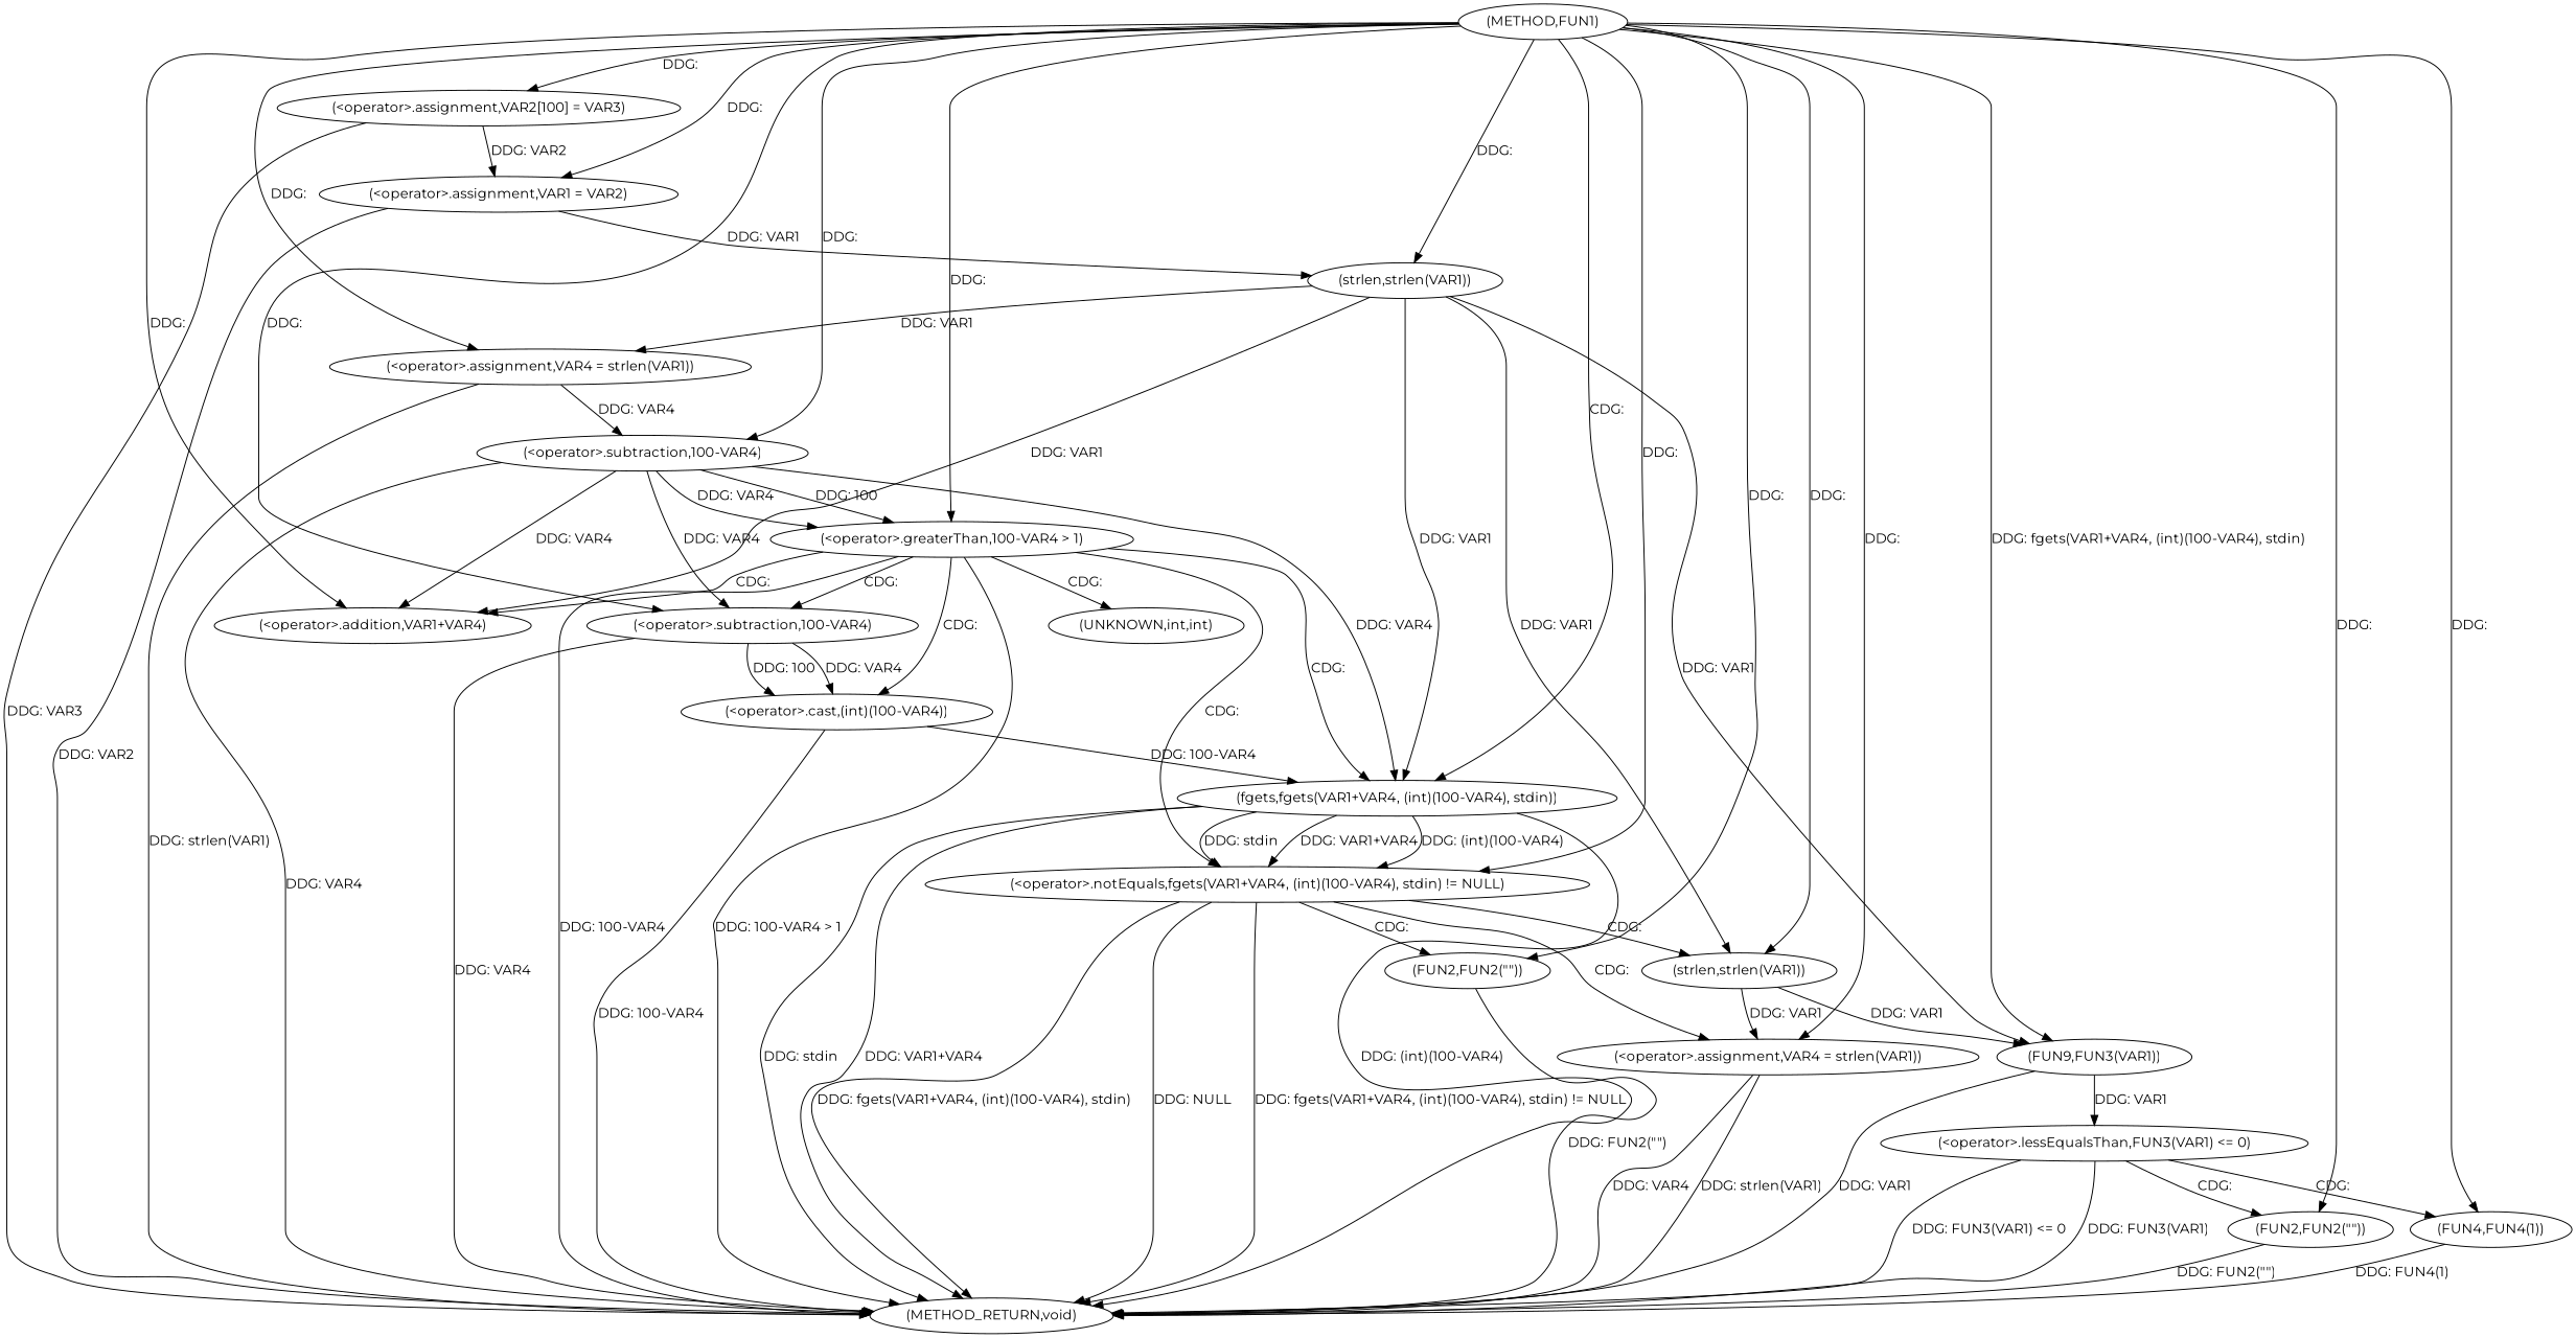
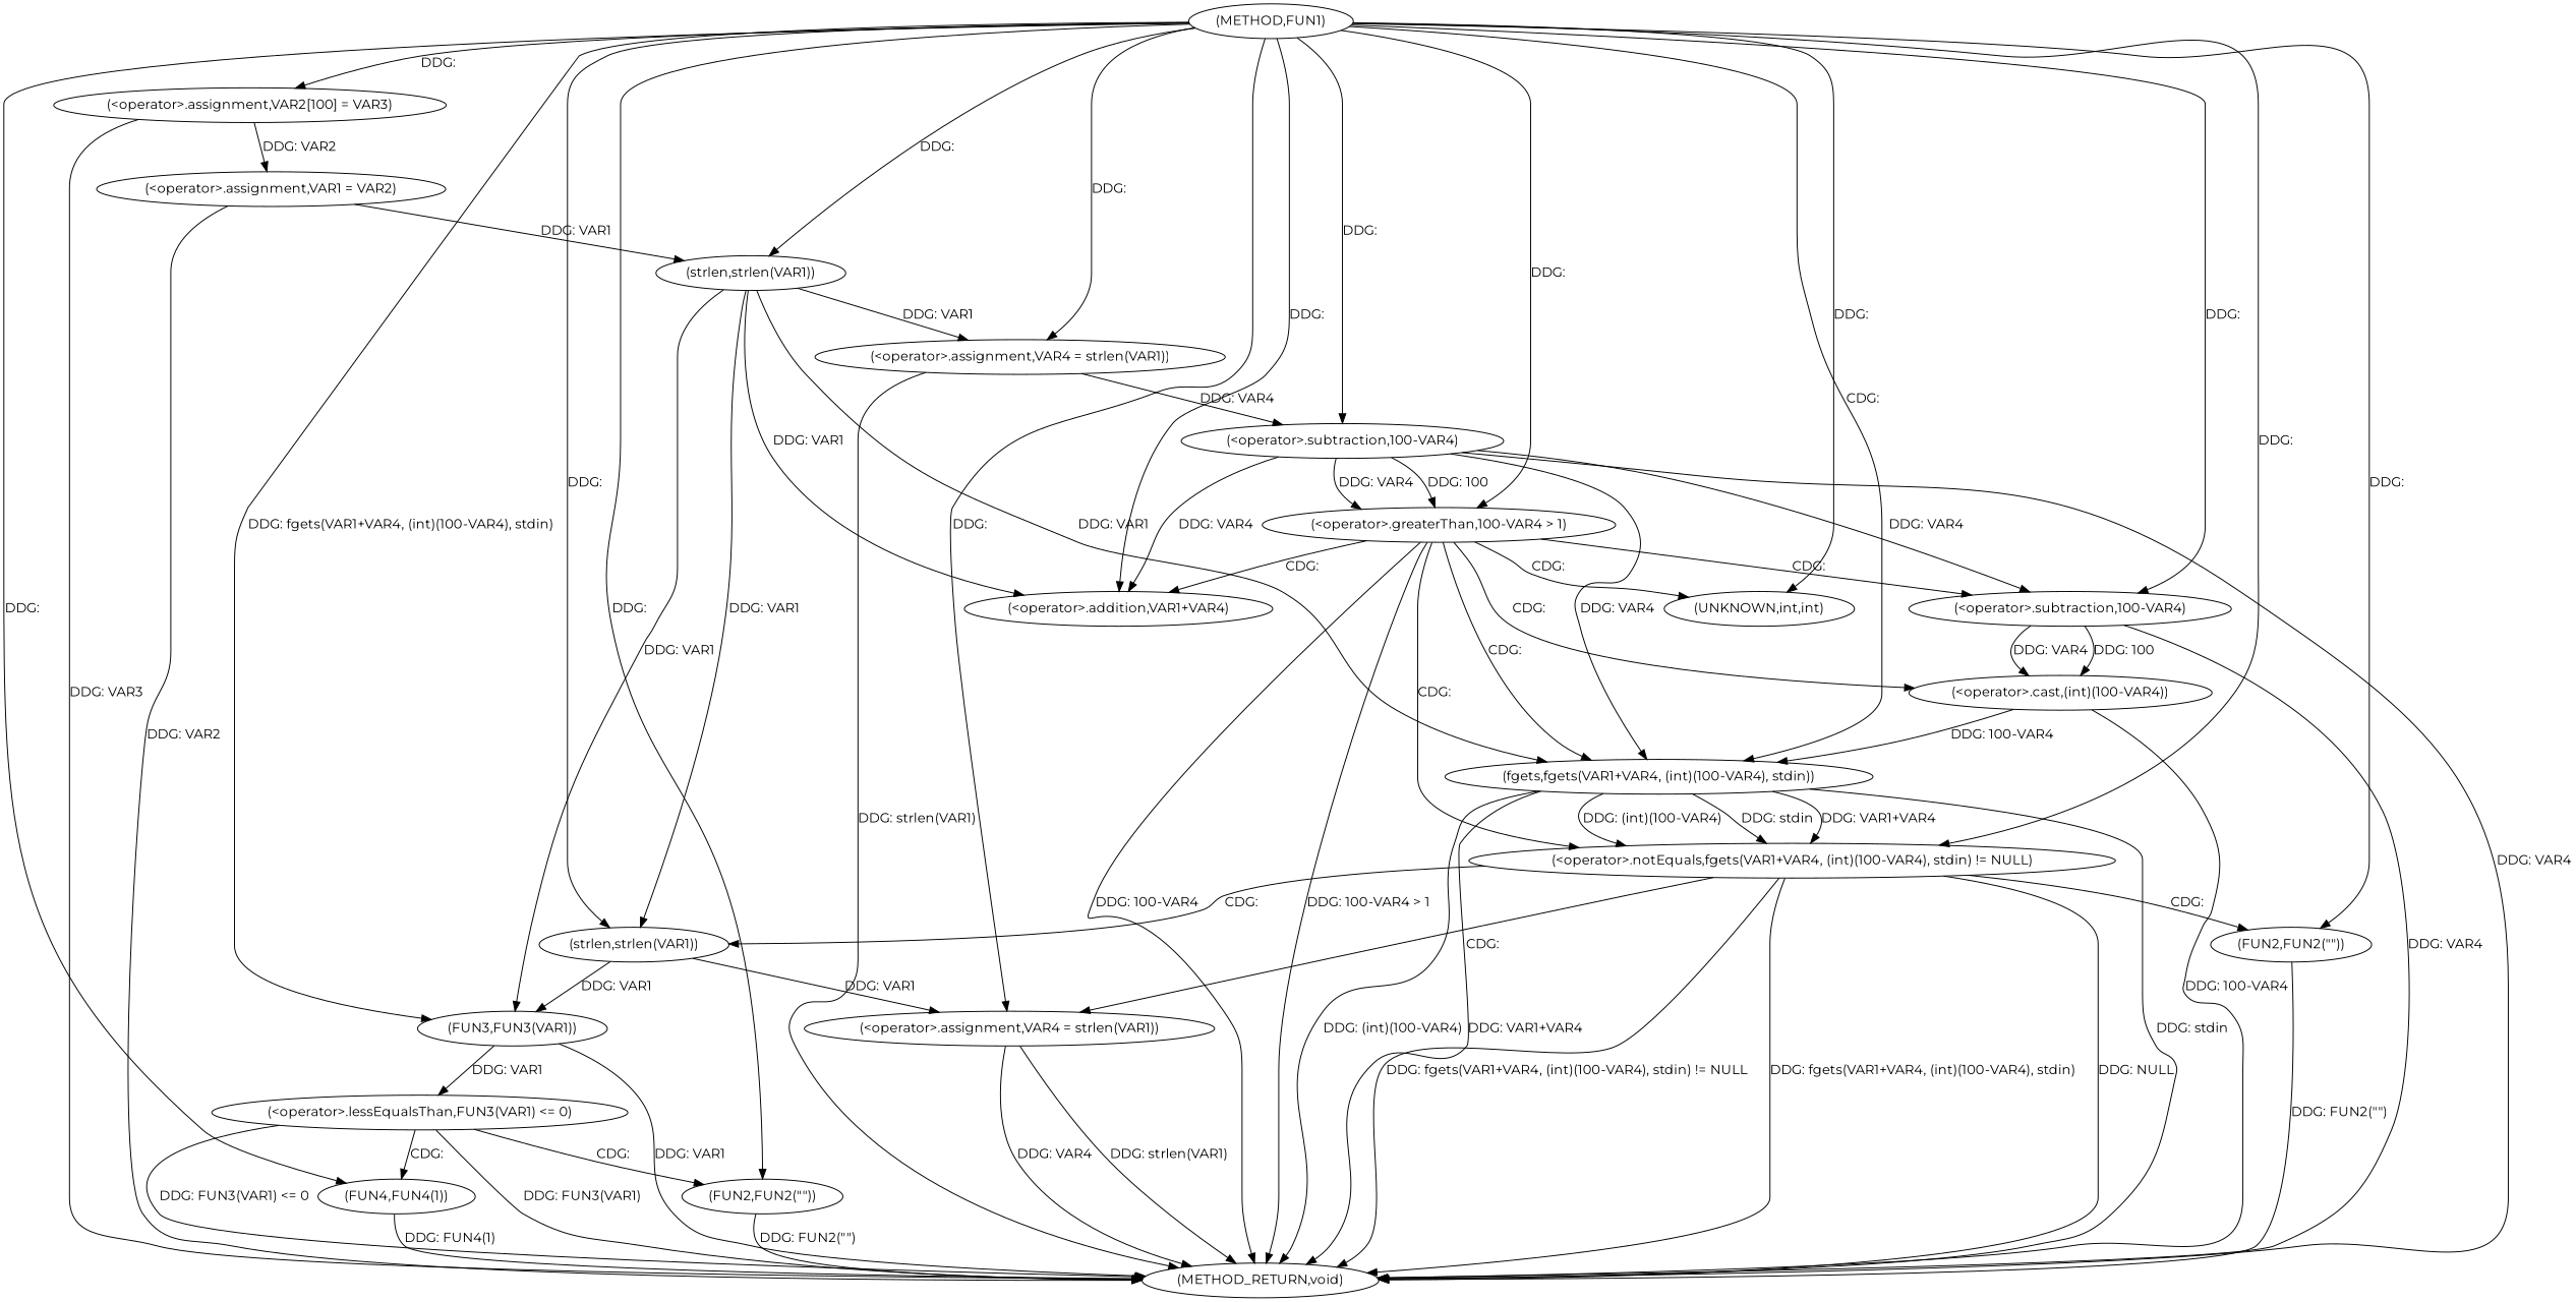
  digraph {
    fontname=Montserrat
    node [fontname=Montserrat]
    edge [fontname=Montserrat]
    n1 [label="(METHOD,FUN1)"]
    n2 [label="(<operator>.assignment,VAR2[100] = VAR3)"]
    n3 [label="(<operator>.assignment,VAR1 = VAR2)"]
    n4 [label="(<operator>.assignment,VAR4 = strlen(VAR1))"]
    n5 [label="(strlen,strlen(VAR1))"]
    n6 [label="(<operator>.greaterThan,100-VAR4 > 1)"]
    n7 [label="(<operator>.subtraction,100-VAR4)"]
    n8 [label="(<operator>.notEquals,fgets(VAR1+VAR4, (int)(100-VAR4), stdin) != NULL)"]
    n9 [label="(fgets,fgets(VAR1+VAR4, (int)(100-VAR4), stdin))"]
    n10 [label="(<operator>.addition,VAR1+VAR4)"]
    n11 [label="(<operator>.subtraction,100-VAR4)"]
    n12 [label="(<operator>.assignment,VAR4 = strlen(VAR1))"]
    n13 [label="(strlen,strlen(VAR1))"]
    n14 [label="(FUN2,FUN2(\"\"))"]
-   n15 [label="(FUN9,FUN3(VAR1))"]
+   n15 [label="(FUN3,FUN3(VAR1))"]
    n16 [label="(FUN2,FUN2(\"\"))"]
    n17 [label="(FUN4,FUN4(1))"]
    n18 [label="(METHOD_RETURN,void)"]
    n19 [label="(<operator>.cast,(int)(100-VAR4))"]
    n20 [label="(UNKNOWN,int,int)"]
    n21 [label="(<operator>.lessEqualsThan,FUN3(VAR1) <= 0)"]
    n1 -> n2 [label="DDG: "]
-   n1 -> n3 [label="DDG: "]
+   n1 -> n20 [label="DDG: "]
    n1 -> n4 [label="DDG: "]
    n1 -> n5 [label="DDG: "]
    n1 -> n6 [label="DDG: "]
    n1 -> n7 [label="DDG: "]
    n1 -> n8 [label="DDG: "]
    n1 -> n9 [label="CDG: "]
    n1 -> n10 [label="DDG: "]
    n1 -> n11 [label="DDG: "]
    n1 -> n12 [label="DDG: "]
    n1 -> n13 [label="DDG: "]
    n1 -> n14 [label="DDG: "]
    n1 -> n15 [label="DDG: fgets(VAR1+VAR4, (int)(100-VAR4), stdin)"]
    n1 -> n16 [label="DDG: "]
    n1 -> n17 [label="DDG: "]
    n2 -> n3 [label="DDG: VAR2"]
    n2 -> n18 [label="DDG: VAR3"]
    n3 -> n5 [label="DDG: VAR1"]
    n3 -> n18 [label="DDG: VAR2"]
    n4 -> n7 [label="DDG: VAR4"]
    n4 -> n18 [label="DDG: strlen(VAR1)"]
    n5 -> n4 [label="DDG: VAR1"]
    n5 -> n9 [label="DDG: VAR1"]
    n5 -> n10 [label="DDG: VAR1"]
    n5 -> n13 [label="DDG: VAR1"]
    n5 -> n15 [label="DDG: VAR1"]
    n6 -> n8 [label="CDG: "]
    n6 -> n9 [label="CDG: "]
    n6 -> n10 [label="CDG: "]
    n6 -> n11 [label="CDG: "]
    n6 -> n18 [label="DDG: 100-VAR4 > 1"]
    n6 -> n18 [label="DDG: 100-VAR4"]
    n6 -> n19 [label="CDG: "]
    n6 -> n20 [label="CDG: "]
    n7 -> n6 [label="DDG: 100"]
    n7 -> n6 [label="DDG: VAR4"]
    n7 -> n9 [label="DDG: VAR4"]
    n7 -> n10 [label="DDG: VAR4"]
    n7 -> n11 [label="DDG: VAR4"]
    n7 -> n18 [label="DDG: VAR4"]
    n8 -> n12 [label="CDG: "]
    n8 -> n13 [label="CDG: "]
    n8 -> n14 [label="CDG: "]
    n8 -> n18 [label="DDG: fgets(VAR1+VAR4, (int)(100-VAR4), stdin)"]
    n8 -> n18 [label="DDG: NULL"]
    n8 -> n18 [label="DDG: fgets(VAR1+VAR4, (int)(100-VAR4), stdin) != NULL"]
    n9 -> n8 [label="DDG: VAR1+VAR4"]
    n9 -> n8 [label="DDG: (int)(100-VAR4)"]
    n9 -> n8 [label="DDG: stdin"]
    n9 -> n18 [label="DDG: VAR1+VAR4"]
    n9 -> n18 [label="DDG: (int)(100-VAR4)"]
    n9 -> n18 [label="DDG: stdin"]
    n11 -> n18 [label="DDG: VAR4"]
    n11 -> n19 [label="DDG: 100"]
    n11 -> n19 [label="DDG: VAR4"]
    n12 -> n18 [label="DDG: strlen(VAR1)"]
    n12 -> n18 [label="DDG: VAR4"]
    n13 -> n12 [label="DDG: VAR1"]
    n13 -> n15 [label="DDG: VAR1"]
    n14 -> n18 [label="DDG: FUN2(\"\")"]
    n15 -> n18 [label="DDG: VAR1"]
    n15 -> n21 [label="DDG: VAR1"]
    n16 -> n18 [label="DDG: FUN2(\"\")"]
    n17 -> n18 [label="DDG: FUN4(1)"]
    n19 -> n9 [label="DDG: 100-VAR4"]
    n19 -> n18 [label="DDG: 100-VAR4"]
    n21 -> n16 [label="CDG: "]
    n21 -> n17 [label="CDG: "]
    n21 -> n18 [label="DDG: FUN3(VAR1) <= 0"]
    n21 -> n18 [label="DDG: FUN3(VAR1)"]
  }
